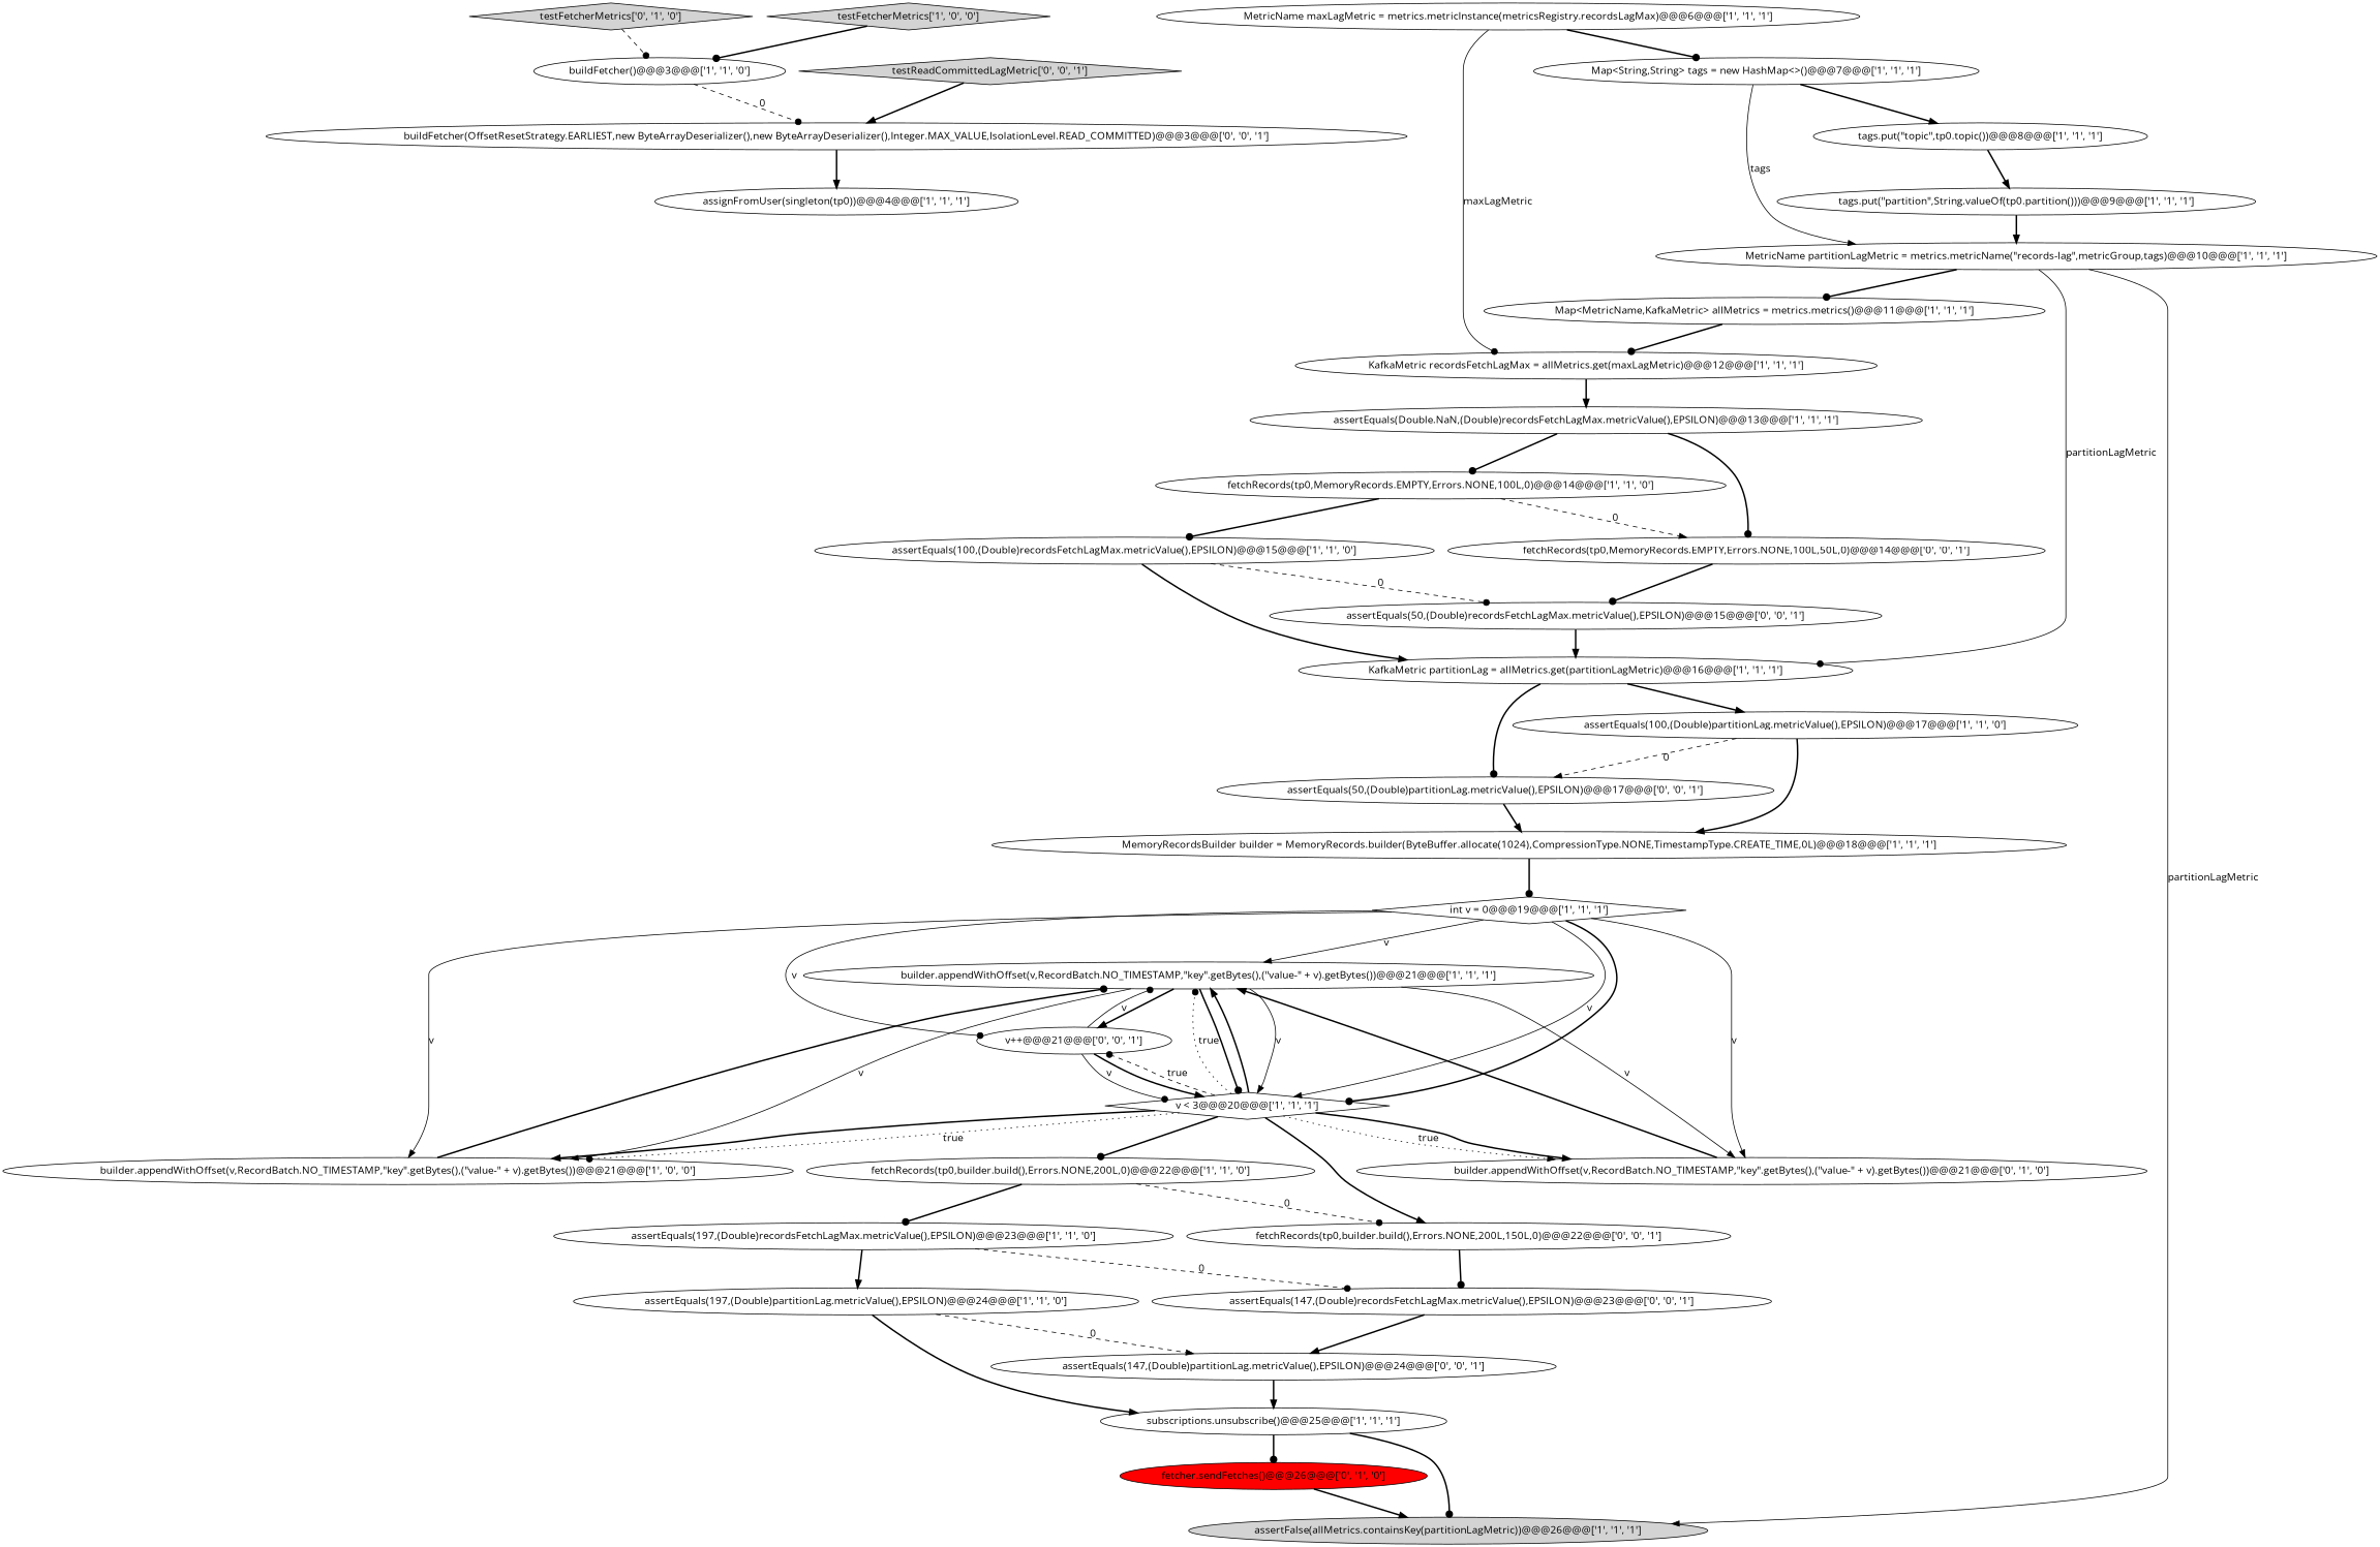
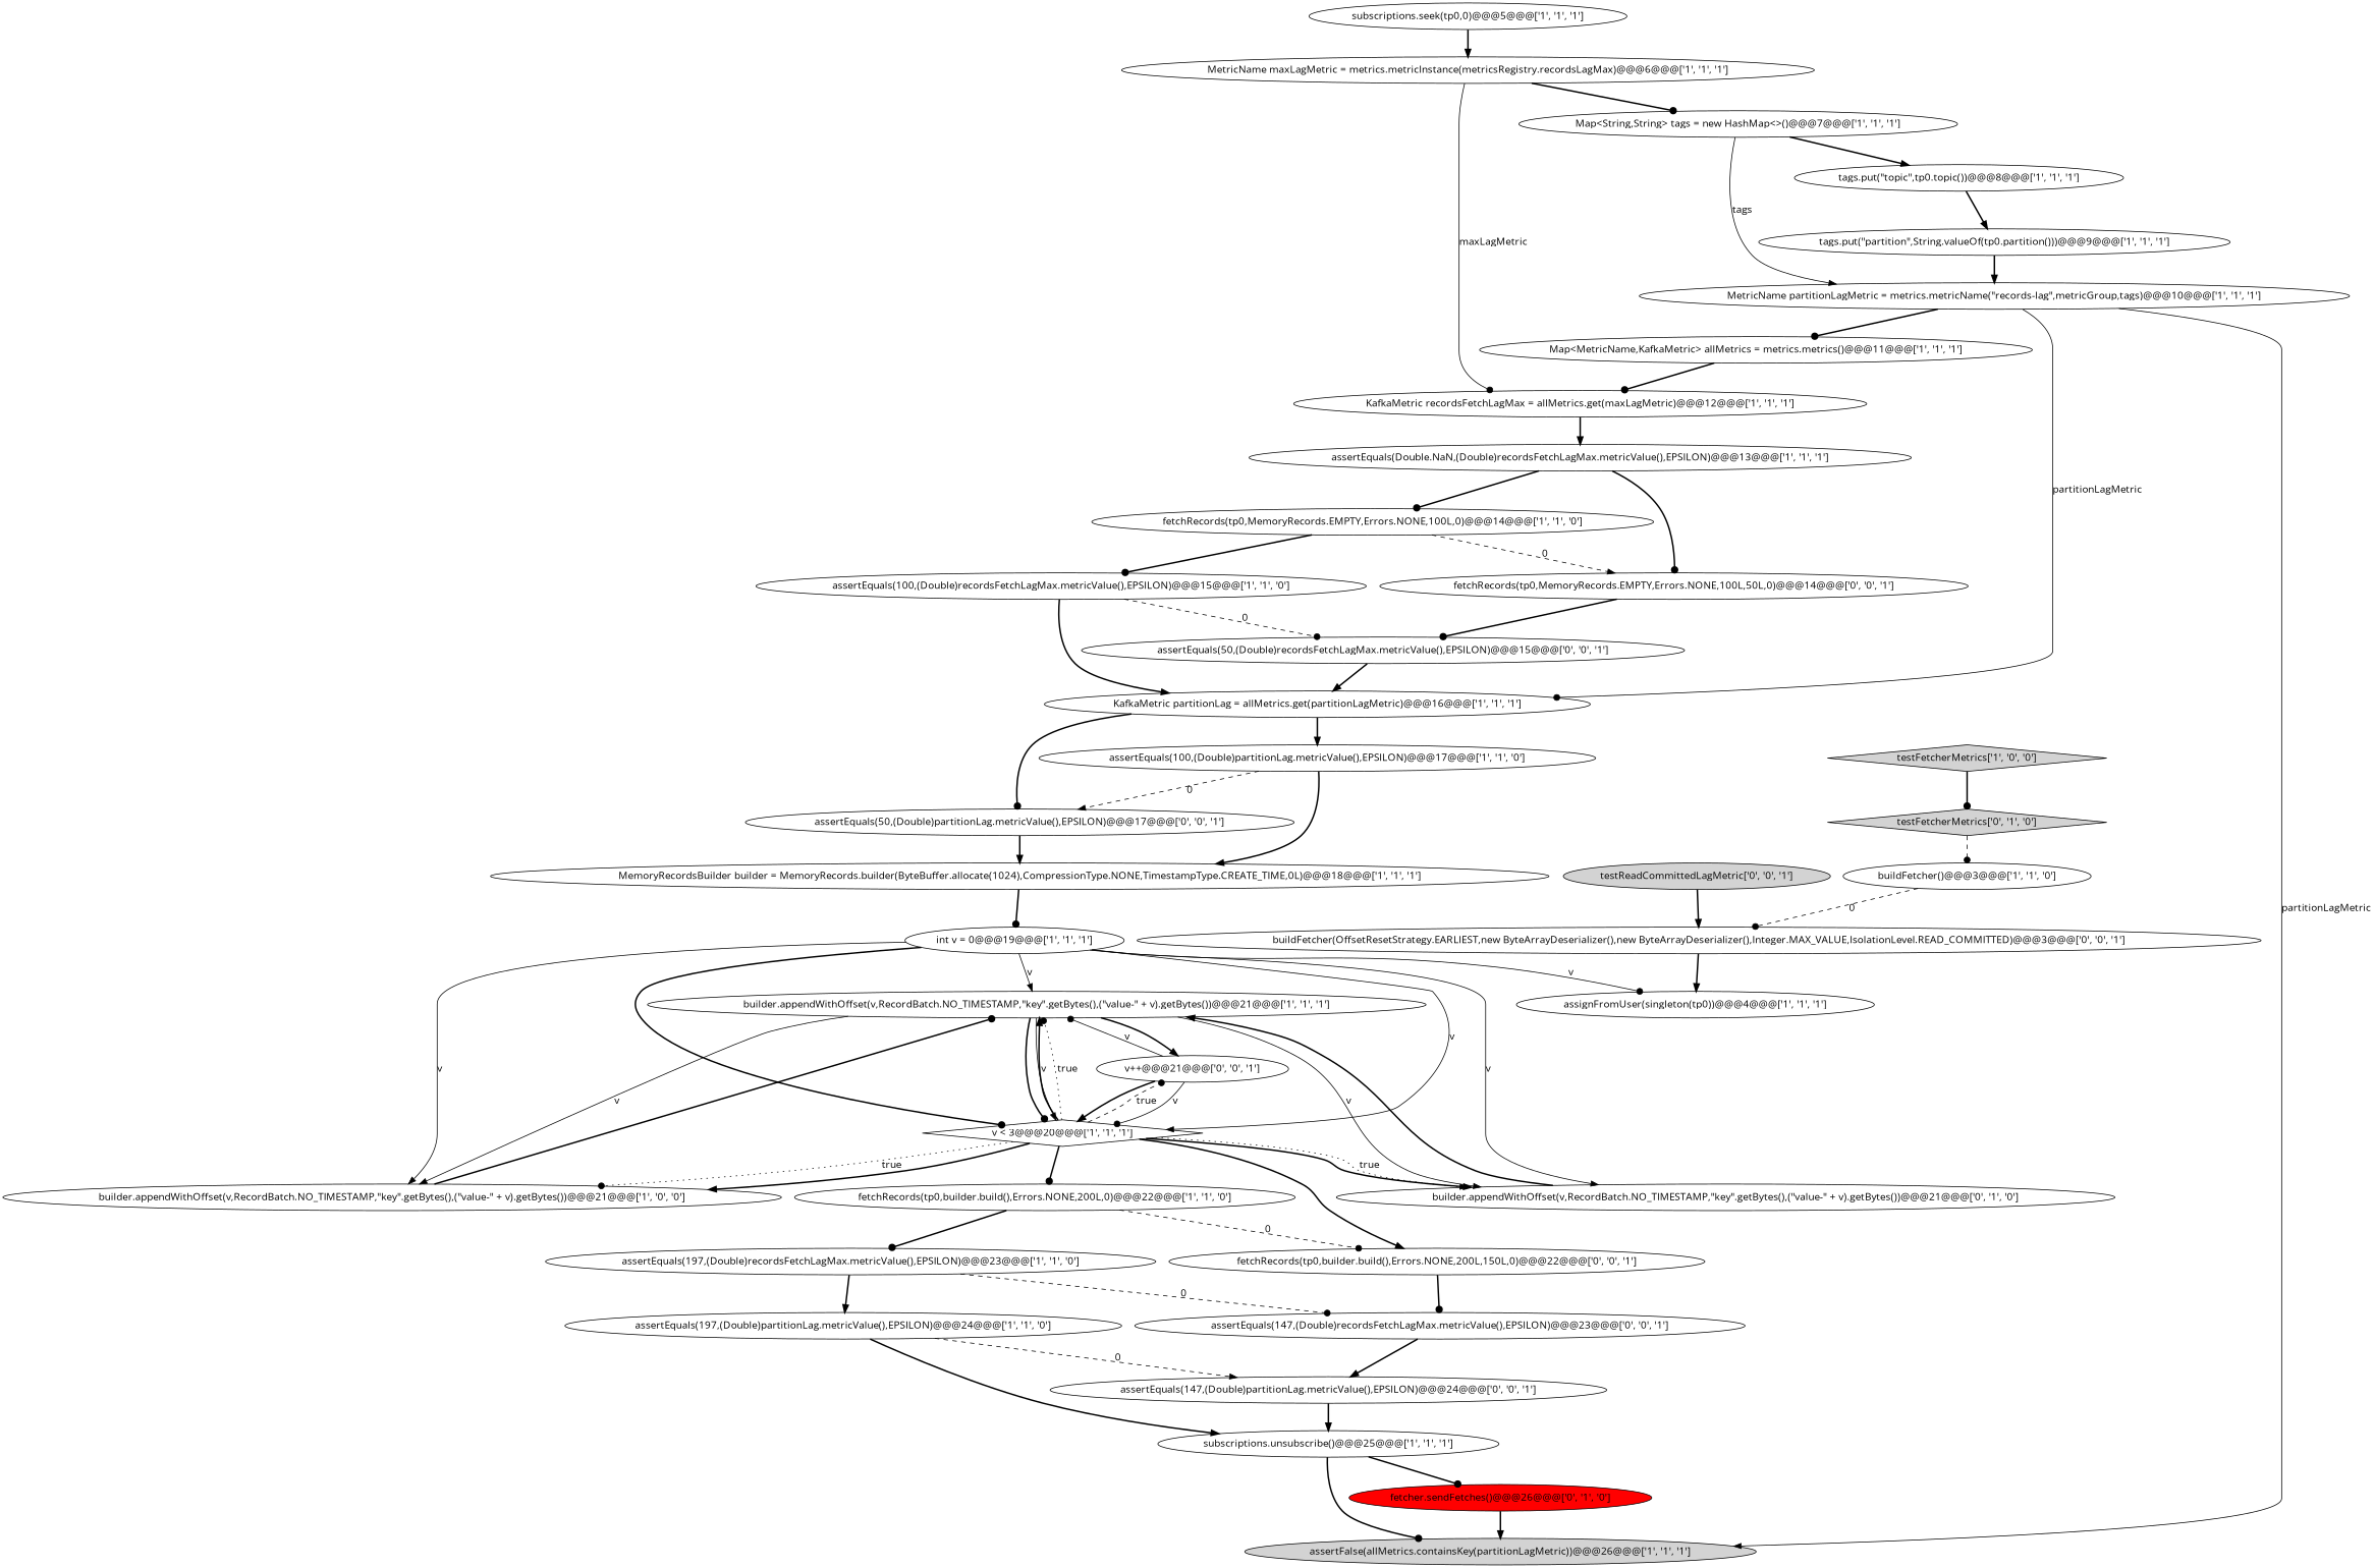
  digraph {
    fontname="Open Sans"
    node [fillcolor=white fontname="Open Sans" shape=ellipse style=filled]
    edge [arrowhead=normal fontname="Open Sans" style=bold]
    n1 [label="assignFromUser(singleton(tp0))@@@4@@@['1', '1', '1']"]
+   n2 [label="subscriptions.seek(tp0,0)@@@5@@@['1', '1', '1']"]
    n3 [label="MetricName maxLagMetric = metrics.metricInstance(metricsRegistry.recordsLagMax)@@@6@@@['1', '1', '1']"]
    n4 [label="KafkaMetric recordsFetchLagMax = allMetrics.get(maxLagMetric)@@@12@@@['1', '1', '1']"]
    n5 [label="Map<String,String> tags = new HashMap<>()@@@7@@@['1', '1', '1']"]
    n6 [label="fetchRecords(tp0,builder.build(),Errors.NONE,200L,0)@@@22@@@['1', '1', '0']"]
    n7 [label="fetchRecords(tp0,builder.build(),Errors.NONE,200L,150L,0)@@@22@@@['0', '0', '1']"]
    n8 [label="assertEquals(197,(Double)recordsFetchLagMax.metricValue(),EPSILON)@@@23@@@['1', '1', '0']"]
    n9 [label="assertEquals(147,(Double)recordsFetchLagMax.metricValue(),EPSILON)@@@23@@@['0', '0', '1']"]
    n10 [label="assertEquals(197,(Double)partitionLag.metricValue(),EPSILON)@@@24@@@['1', '1', '0']"]
    n11 [fillcolor=red label="fetcher.sendFetches()@@@26@@@['0', '1', '0']"]
    n12 [fillcolor=lightgray label="assertFalse(allMetrics.containsKey(partitionLagMetric))@@@26@@@['1', '1', '1']"]
    n13 [label="assertEquals(147,(Double)partitionLag.metricValue(),EPSILON)@@@24@@@['0', '0', '1']"]
    n14 [label="subscriptions.unsubscribe()@@@25@@@['1', '1', '1']"]
    n15 [label="Map<MetricName,KafkaMetric> allMetrics = metrics.metrics()@@@11@@@['1', '1', '1']"]
    n16 [label="assertEquals(Double.NaN,(Double)recordsFetchLagMax.metricValue(),EPSILON)@@@13@@@['1', '1', '1']"]
    n17 [label="MetricName partitionLagMetric = metrics.metricName(\"records-lag\",metricGroup,tags)@@@10@@@['1', '1', '1']"]
    n18 [label="KafkaMetric partitionLag = allMetrics.get(partitionLagMetric)@@@16@@@['1', '1', '1']"]
    n19 [label="assertEquals(100,(Double)partitionLag.metricValue(),EPSILON)@@@17@@@['1', '1', '0']"]
    n20 [label="assertEquals(50,(Double)partitionLag.metricValue(),EPSILON)@@@17@@@['0', '0', '1']"]
    n21 [label="tags.put(\"topic\",tp0.topic())@@@8@@@['1', '1', '1']"]
    n22 [label="tags.put(\"partition\",String.valueOf(tp0.partition()))@@@9@@@['1', '1', '1']"]
    n23 [label="MemoryRecordsBuilder builder = MemoryRecords.builder(ByteBuffer.allocate(1024),CompressionType.NONE,TimestampType.CREATE_TIME,0L)@@@18@@@['1', '1', '1']"]
-   n24 [label="int v = 0@@@19@@@['1', '1', '1']" shape=diamond]
+   n24 [label="int v = 0@@@19@@@['1', '1', '1']"]
    n25 [label="fetchRecords(tp0,MemoryRecords.EMPTY,Errors.NONE,100L,0)@@@14@@@['1', '1', '0']"]
    n26 [label="fetchRecords(tp0,MemoryRecords.EMPTY,Errors.NONE,100L,50L,0)@@@14@@@['0', '0', '1']"]
    n27 [label="assertEquals(100,(Double)recordsFetchLagMax.metricValue(),EPSILON)@@@15@@@['1', '1', '0']"]
    n28 [label="assertEquals(50,(Double)recordsFetchLagMax.metricValue(),EPSILON)@@@15@@@['0', '0', '1']"]
    n29 [fillcolor=lightgray label="testFetcherMetrics['0', '1', '0']" shape=diamond]
    n30 [label="buildFetcher()@@@3@@@['1', '1', '0']"]
    n31 [label="buildFetcher(OffsetResetStrategy.EARLIEST,new ByteArrayDeserializer(),new ByteArrayDeserializer(),Integer.MAX_VALUE,IsolationLevel.READ_COMMITTED)@@@3@@@['0', '0', '1']"]
    n32 [label="builder.appendWithOffset(v,RecordBatch.NO_TIMESTAMP,\"key\".getBytes(),(\"value-\" + v).getBytes())@@@21@@@['1', '1', '1']"]
    n33 [label="v++@@@21@@@['0', '0', '1']"]
    n34 [label="builder.appendWithOffset(v,RecordBatch.NO_TIMESTAMP,\"key\".getBytes(),(\"value-\" + v).getBytes())@@@21@@@['1', '0', '0']"]
    n35 [label="v < 3@@@20@@@['1', '1', '1']" shape=diamond]
    n36 [label="builder.appendWithOffset(v,RecordBatch.NO_TIMESTAMP,\"key\".getBytes(),(\"value-\" + v).getBytes())@@@21@@@['0', '1', '0']"]
    n37 [fillcolor=lightgray label="testFetcherMetrics['1', '0', '0']" shape=diamond]
-   n38 [fillcolor=lightgray label="testReadCommittedLagMetric['0', '0', '1']" shape=diamond]
+   n38 [fillcolor=lightgray label="testReadCommittedLagMetric['0', '0', '1']"]
+   n2 -> n3
    n3 -> n4 [arrowhead=dot label=maxLagMetric style=solid]
    n3 -> n5 [arrowhead=dot]
    n4 -> n16
    n5 -> n17 [label=tags style=solid]
    n5 -> n21
    n6 -> n7 [arrowhead=dot label=0 style=dashed]
    n6 -> n8 [arrowhead=dot]
    n7 -> n9 [arrowhead=dot]
    n8 -> n9 [arrowhead=dot label=0 style=dashed]
    n8 -> n10
    n9 -> n13
    n10 -> n13 [label=0 style=dashed]
    n10 -> n14
    n11 -> n12
    n13 -> n14
    n14 -> n11 [arrowhead=dot]
    n14 -> n12 [arrowhead=dot]
    n15 -> n4 [arrowhead=dot]
    n16 -> n25 [arrowhead=dot]
    n16 -> n26 [arrowhead=dot]
    n17 -> n12 [label=partitionLagMetric style=solid]
    n17 -> n15 [arrowhead=dot]
    n17 -> n18 [arrowhead=dot label=partitionLagMetric style=solid]
    n18 -> n19
    n18 -> n20 [arrowhead=dot]
    n19 -> n20 [label=0 style=dashed]
    n19 -> n23
    n20 -> n23
    n21 -> n22
    n22 -> n17
    n23 -> n24 [arrowhead=dot]
    n24 -> n32 [label=v style=solid]
-   n24 -> n33 [arrowhead=dot label=v style=solid]
+   n24 -> n1 [arrowhead=dot label=v style=solid]
    n24 -> n34 [label=v style=solid]
    n24 -> n35 [label=v style=solid]
    n24 -> n35 [arrowhead=dot]
    n24 -> n36 [label=v style=solid]
    n25 -> n26 [label=0 style=dashed]
    n25 -> n27 [arrowhead=dot]
    n26 -> n28 [arrowhead=dot]
    n27 -> n18
    n27 -> n28 [arrowhead=dot label=0 style=dashed]
    n28 -> n18
    n29 -> n30 [arrowhead=dot style=dashed]
    n30 -> n31 [arrowhead=dot label=0 style=dashed]
    n31 -> n1
    n32 -> n33
    n32 -> n34 [label=v style=solid]
    n32 -> n35 [label=v style=solid]
    n32 -> n35 [arrowhead=dot]
    n32 -> n36 [label=v style=solid]
    n33 -> n32 [arrowhead=dot label=v style=solid]
    n33 -> n35 [arrowhead=dot label=v style=solid]
    n33 -> n35
    n34 -> n32 [arrowhead=dot]
    n35 -> n6 [arrowhead=dot]
    n35 -> n7
    n35 -> n32 [arrowhead=dot label=true style=dotted]
    n35 -> n32
    n35 -> n33 [arrowhead=dot label=true style=dashed]
    n35 -> n34 [arrowhead=dot label=true style=dotted]
    n35 -> n34
    n35 -> n36 [label=true style=dotted]
    n35 -> n36
    n36 -> n32
-   n37 -> n30 [arrowhead=dot]
+   n37 -> n29 [arrowhead=dot]
    n38 -> n31
  }
